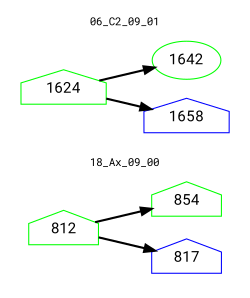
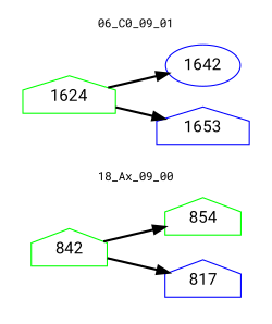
  digraph {
    fontname="Roboto Mono"
    rankdir=LR
    node [color=green fontname="Roboto Mono" shape=house]
    edge [color=black fontname="Roboto Mono" style=bold]
-   n1 [label=812]
+   n1 [label=842]
    n2 [color=blue label=817]
    n3 [label=854]
    n4 [label=1624]
-   n5 [color=blue label=1658]
-   n6 [label=1642 shape=ellipse]
+   n5 [color=blue label=1653]
+   n6 [color=blue label=1642 shape=ellipse]
    subgraph cluster_1 {
      color=white
      fontsize=10
      label="18_Ax_09_00"
      n1
      n2
      n3
    }
    subgraph cluster_2 {
      color=white
      fontsize=10
-     label="06_C2_09_01"
+     label="06_C0_09_01"
      n4
      n5
      n6
    }
    n1 -> n2
    n1 -> n3
    n4 -> n5
    n4 -> n6
  }
